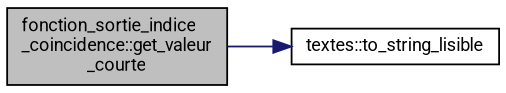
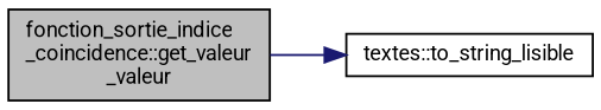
  digraph {
    rankdir=LR
    fontname=Roboto
    node [color=black fontname=Roboto fontsize=10 shape=record style=filled]
-   n1 [fillcolor=grey75 fontcolor=black height=0.2 label="fonction_sortie_indice\l_coincidence::get_valeur\l_courte" width=0.4]
+   n1 [fillcolor=grey75 fontcolor=black height=0.2 label="fonction_sortie_indice\l_coincidence::get_valeur\l_valeur" width=0.4]
    n2 [fillcolor=white height=0.2 label="textes::to_string_lisible" width=0.4]
    n1 -> n2 [color=midnightblue fontname=Roboto fontsize=10 labelfontname=Helvetica labelfontsize=10 style=solid]
  }
